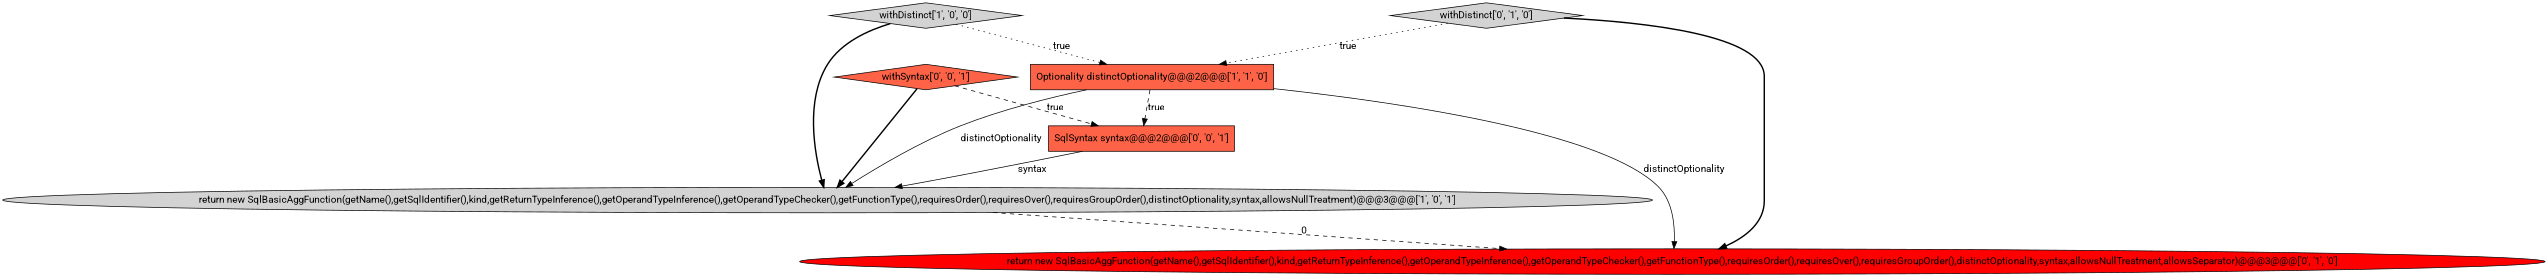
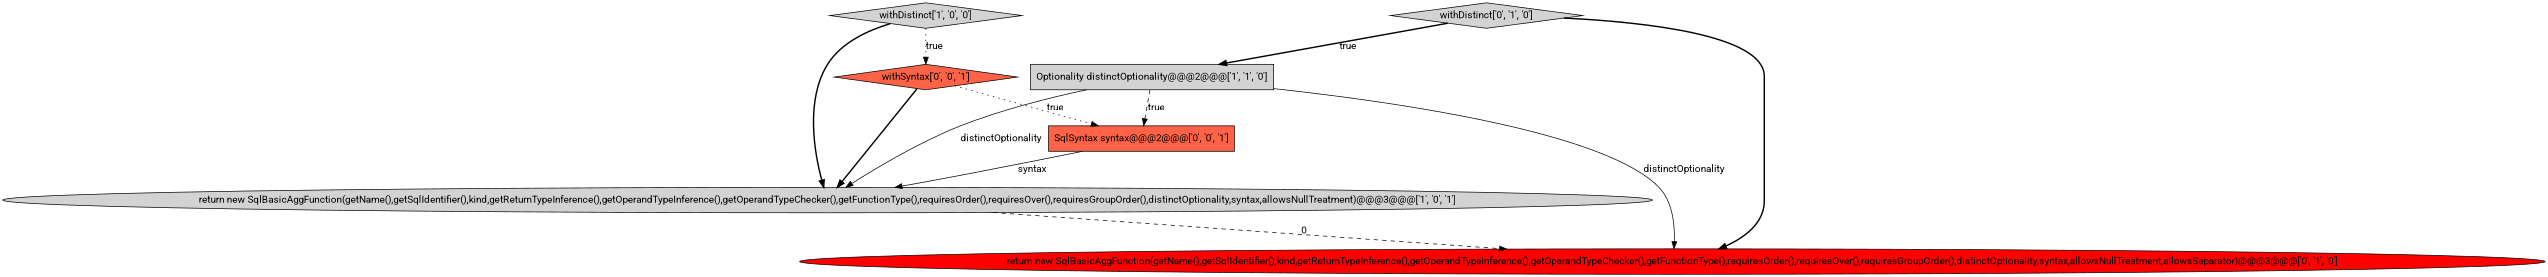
  digraph {
    fontname=Roboto
    node [fillcolor=lightgray fontname=Roboto shape=diamond style=filled]
    edge [fontname=Roboto style=bold]
    n1 [label="withDistinct['1', '0', '0']"]
    n2 [label="return new SqlBasicAggFunction(getName(),getSqlIdentifier(),kind,getReturnTypeInference(),getOperandTypeInference(),getOperandTypeChecker(),getFunctionType(),requiresOrder(),requiresOver(),requiresGroupOrder(),distinctOptionality,syntax,allowsNullTreatment)@@@3@@@['1', '0', '1']" shape=ellipse]
-   n3 [fillcolor=tomato label="Optionality distinctOptionality@@@2@@@['1', '1', '0']" shape=box]
+   n3 [label="Optionality distinctOptionality@@@2@@@['1', '1', '0']" shape=box]
    n4 [fillcolor=red label="return new SqlBasicAggFunction(getName(),getSqlIdentifier(),kind,getReturnTypeInference(),getOperandTypeInference(),getOperandTypeChecker(),getFunctionType(),requiresOrder(),requiresOver(),requiresGroupOrder(),distinctOptionality,syntax,allowsNullTreatment,allowsSeparator)@@@3@@@['0', '1', '0']" shape=ellipse]
    n5 [fillcolor=tomato label="SqlSyntax syntax@@@2@@@['0', '0', '1']" shape=box]
    n6 [label="withDistinct['0', '1', '0']"]
    n7 [fillcolor=tomato label="withSyntax['0', '0', '1']"]
    n1 -> n2
-   n1 -> n3 [label=true style=dotted]
+   n1 -> n7 [label=true style=dotted]
    n2 -> n4 [label=0 style=dashed]
    n3 -> n2 [label=distinctOptionality style=solid]
    n3 -> n4 [label=distinctOptionality style=solid]
    n3 -> n5 [label=true style=dashed]
    n5 -> n2 [label=syntax style=solid]
-   n6 -> n3 [label=true style=dotted]
+   n6 -> n3 [label=true]
    n6 -> n4
    n7 -> n2
-   n7 -> n5 [label=true style=dashed]
+   n7 -> n5 [label=true style=dotted]
  }
